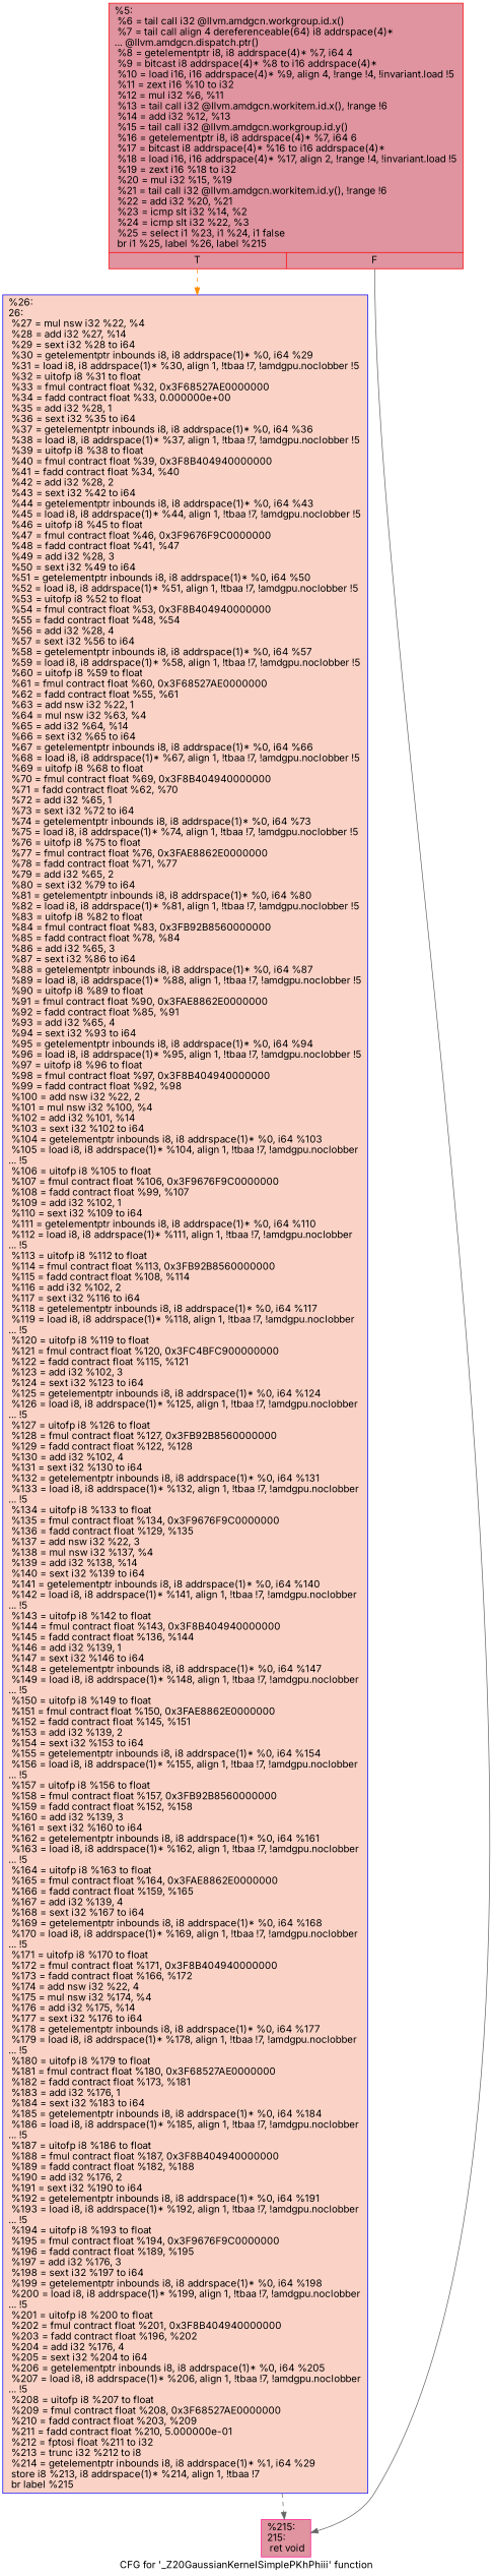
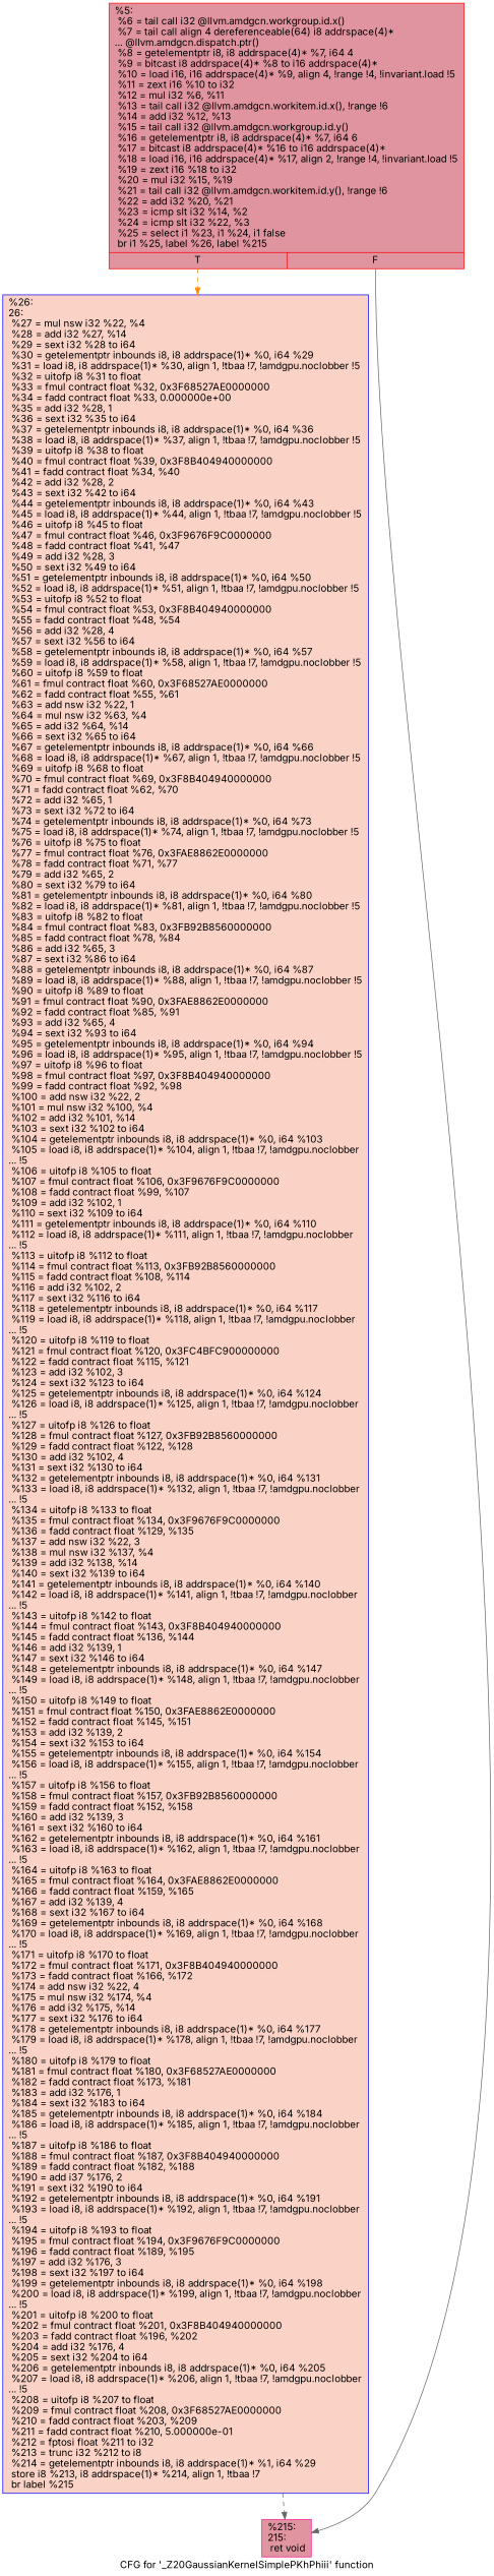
  digraph {
    label="CFG for '_Z20GaussianKernelSimplePKhPhiii' function"
    fontname=Inter
    node [fillcolor="#b70d2870" shape=record style=filled fontname=Inter]
    edge [color=gray40 style=dashed fontname=Inter]
    n1 [color=red label="{%5:\l  %6 = tail call i32 @llvm.amdgcn.workgroup.id.x()\l  %7 = tail call align 4 dereferenceable(64) i8 addrspace(4)*\l... @llvm.amdgcn.dispatch.ptr()\l  %8 = getelementptr i8, i8 addrspace(4)* %7, i64 4\l  %9 = bitcast i8 addrspace(4)* %8 to i16 addrspace(4)*\l  %10 = load i16, i16 addrspace(4)* %9, align 4, !range !4, !invariant.load !5\l  %11 = zext i16 %10 to i32\l  %12 = mul i32 %6, %11\l  %13 = tail call i32 @llvm.amdgcn.workitem.id.x(), !range !6\l  %14 = add i32 %12, %13\l  %15 = tail call i32 @llvm.amdgcn.workgroup.id.y()\l  %16 = getelementptr i8, i8 addrspace(4)* %7, i64 6\l  %17 = bitcast i8 addrspace(4)* %16 to i16 addrspace(4)*\l  %18 = load i16, i16 addrspace(4)* %17, align 2, !range !4, !invariant.load !5\l  %19 = zext i16 %18 to i32\l  %20 = mul i32 %15, %19\l  %21 = tail call i32 @llvm.amdgcn.workitem.id.y(), !range !6\l  %22 = add i32 %20, %21\l  %23 = icmp slt i32 %14, %2\l  %24 = icmp slt i32 %22, %3\l  %25 = select i1 %23, i1 %24, i1 false\l  br i1 %25, label %26, label %215\l|{<s0>T|<s1>F}}"]
-   n2 [color=blue fillcolor="#f59c7d70" label="{%26:\l26:                                               \l  %27 = mul nsw i32 %22, %4\l  %28 = add i32 %27, %14\l  %29 = sext i32 %28 to i64\l  %30 = getelementptr inbounds i8, i8 addrspace(1)* %0, i64 %29\l  %31 = load i8, i8 addrspace(1)* %30, align 1, !tbaa !7, !amdgpu.noclobber !5\l  %32 = uitofp i8 %31 to float\l  %33 = fmul contract float %32, 0x3F68527AE0000000\l  %34 = fadd contract float %33, 0.000000e+00\l  %35 = add i32 %28, 1\l  %36 = sext i32 %35 to i64\l  %37 = getelementptr inbounds i8, i8 addrspace(1)* %0, i64 %36\l  %38 = load i8, i8 addrspace(1)* %37, align 1, !tbaa !7, !amdgpu.noclobber !5\l  %39 = uitofp i8 %38 to float\l  %40 = fmul contract float %39, 0x3F8B404940000000\l  %41 = fadd contract float %34, %40\l  %42 = add i32 %28, 2\l  %43 = sext i32 %42 to i64\l  %44 = getelementptr inbounds i8, i8 addrspace(1)* %0, i64 %43\l  %45 = load i8, i8 addrspace(1)* %44, align 1, !tbaa !7, !amdgpu.noclobber !5\l  %46 = uitofp i8 %45 to float\l  %47 = fmul contract float %46, 0x3F9676F9C0000000\l  %48 = fadd contract float %41, %47\l  %49 = add i32 %28, 3\l  %50 = sext i32 %49 to i64\l  %51 = getelementptr inbounds i8, i8 addrspace(1)* %0, i64 %50\l  %52 = load i8, i8 addrspace(1)* %51, align 1, !tbaa !7, !amdgpu.noclobber !5\l  %53 = uitofp i8 %52 to float\l  %54 = fmul contract float %53, 0x3F8B404940000000\l  %55 = fadd contract float %48, %54\l  %56 = add i32 %28, 4\l  %57 = sext i32 %56 to i64\l  %58 = getelementptr inbounds i8, i8 addrspace(1)* %0, i64 %57\l  %59 = load i8, i8 addrspace(1)* %58, align 1, !tbaa !7, !amdgpu.noclobber !5\l  %60 = uitofp i8 %59 to float\l  %61 = fmul contract float %60, 0x3F68527AE0000000\l  %62 = fadd contract float %55, %61\l  %63 = add nsw i32 %22, 1\l  %64 = mul nsw i32 %63, %4\l  %65 = add i32 %64, %14\l  %66 = sext i32 %65 to i64\l  %67 = getelementptr inbounds i8, i8 addrspace(1)* %0, i64 %66\l  %68 = load i8, i8 addrspace(1)* %67, align 1, !tbaa !7, !amdgpu.noclobber !5\l  %69 = uitofp i8 %68 to float\l  %70 = fmul contract float %69, 0x3F8B404940000000\l  %71 = fadd contract float %62, %70\l  %72 = add i32 %65, 1\l  %73 = sext i32 %72 to i64\l  %74 = getelementptr inbounds i8, i8 addrspace(1)* %0, i64 %73\l  %75 = load i8, i8 addrspace(1)* %74, align 1, !tbaa !7, !amdgpu.noclobber !5\l  %76 = uitofp i8 %75 to float\l  %77 = fmul contract float %76, 0x3FAE8862E0000000\l  %78 = fadd contract float %71, %77\l  %79 = add i32 %65, 2\l  %80 = sext i32 %79 to i64\l  %81 = getelementptr inbounds i8, i8 addrspace(1)* %0, i64 %80\l  %82 = load i8, i8 addrspace(1)* %81, align 1, !tbaa !7, !amdgpu.noclobber !5\l  %83 = uitofp i8 %82 to float\l  %84 = fmul contract float %83, 0x3FB92B8560000000\l  %85 = fadd contract float %78, %84\l  %86 = add i32 %65, 3\l  %87 = sext i32 %86 to i64\l  %88 = getelementptr inbounds i8, i8 addrspace(1)* %0, i64 %87\l  %89 = load i8, i8 addrspace(1)* %88, align 1, !tbaa !7, !amdgpu.noclobber !5\l  %90 = uitofp i8 %89 to float\l  %91 = fmul contract float %90, 0x3FAE8862E0000000\l  %92 = fadd contract float %85, %91\l  %93 = add i32 %65, 4\l  %94 = sext i32 %93 to i64\l  %95 = getelementptr inbounds i8, i8 addrspace(1)* %0, i64 %94\l  %96 = load i8, i8 addrspace(1)* %95, align 1, !tbaa !7, !amdgpu.noclobber !5\l  %97 = uitofp i8 %96 to float\l  %98 = fmul contract float %97, 0x3F8B404940000000\l  %99 = fadd contract float %92, %98\l  %100 = add nsw i32 %22, 2\l  %101 = mul nsw i32 %100, %4\l  %102 = add i32 %101, %14\l  %103 = sext i32 %102 to i64\l  %104 = getelementptr inbounds i8, i8 addrspace(1)* %0, i64 %103\l  %105 = load i8, i8 addrspace(1)* %104, align 1, !tbaa !7, !amdgpu.noclobber\l... !5\l  %106 = uitofp i8 %105 to float\l  %107 = fmul contract float %106, 0x3F9676F9C0000000\l  %108 = fadd contract float %99, %107\l  %109 = add i32 %102, 1\l  %110 = sext i32 %109 to i64\l  %111 = getelementptr inbounds i8, i8 addrspace(1)* %0, i64 %110\l  %112 = load i8, i8 addrspace(1)* %111, align 1, !tbaa !7, !amdgpu.noclobber\l... !5\l  %113 = uitofp i8 %112 to float\l  %114 = fmul contract float %113, 0x3FB92B8560000000\l  %115 = fadd contract float %108, %114\l  %116 = add i32 %102, 2\l  %117 = sext i32 %116 to i64\l  %118 = getelementptr inbounds i8, i8 addrspace(1)* %0, i64 %117\l  %119 = load i8, i8 addrspace(1)* %118, align 1, !tbaa !7, !amdgpu.noclobber\l... !5\l  %120 = uitofp i8 %119 to float\l  %121 = fmul contract float %120, 0x3FC4BFC900000000\l  %122 = fadd contract float %115, %121\l  %123 = add i32 %102, 3\l  %124 = sext i32 %123 to i64\l  %125 = getelementptr inbounds i8, i8 addrspace(1)* %0, i64 %124\l  %126 = load i8, i8 addrspace(1)* %125, align 1, !tbaa !7, !amdgpu.noclobber\l... !5\l  %127 = uitofp i8 %126 to float\l  %128 = fmul contract float %127, 0x3FB92B8560000000\l  %129 = fadd contract float %122, %128\l  %130 = add i32 %102, 4\l  %131 = sext i32 %130 to i64\l  %132 = getelementptr inbounds i8, i8 addrspace(1)* %0, i64 %131\l  %133 = load i8, i8 addrspace(1)* %132, align 1, !tbaa !7, !amdgpu.noclobber\l... !5\l  %134 = uitofp i8 %133 to float\l  %135 = fmul contract float %134, 0x3F9676F9C0000000\l  %136 = fadd contract float %129, %135\l  %137 = add nsw i32 %22, 3\l  %138 = mul nsw i32 %137, %4\l  %139 = add i32 %138, %14\l  %140 = sext i32 %139 to i64\l  %141 = getelementptr inbounds i8, i8 addrspace(1)* %0, i64 %140\l  %142 = load i8, i8 addrspace(1)* %141, align 1, !tbaa !7, !amdgpu.noclobber\l... !5\l  %143 = uitofp i8 %142 to float\l  %144 = fmul contract float %143, 0x3F8B404940000000\l  %145 = fadd contract float %136, %144\l  %146 = add i32 %139, 1\l  %147 = sext i32 %146 to i64\l  %148 = getelementptr inbounds i8, i8 addrspace(1)* %0, i64 %147\l  %149 = load i8, i8 addrspace(1)* %148, align 1, !tbaa !7, !amdgpu.noclobber\l... !5\l  %150 = uitofp i8 %149 to float\l  %151 = fmul contract float %150, 0x3FAE8862E0000000\l  %152 = fadd contract float %145, %151\l  %153 = add i32 %139, 2\l  %154 = sext i32 %153 to i64\l  %155 = getelementptr inbounds i8, i8 addrspace(1)* %0, i64 %154\l  %156 = load i8, i8 addrspace(1)* %155, align 1, !tbaa !7, !amdgpu.noclobber\l... !5\l  %157 = uitofp i8 %156 to float\l  %158 = fmul contract float %157, 0x3FB92B8560000000\l  %159 = fadd contract float %152, %158\l  %160 = add i32 %139, 3\l  %161 = sext i32 %160 to i64\l  %162 = getelementptr inbounds i8, i8 addrspace(1)* %0, i64 %161\l  %163 = load i8, i8 addrspace(1)* %162, align 1, !tbaa !7, !amdgpu.noclobber\l... !5\l  %164 = uitofp i8 %163 to float\l  %165 = fmul contract float %164, 0x3FAE8862E0000000\l  %166 = fadd contract float %159, %165\l  %167 = add i32 %139, 4\l  %168 = sext i32 %167 to i64\l  %169 = getelementptr inbounds i8, i8 addrspace(1)* %0, i64 %168\l  %170 = load i8, i8 addrspace(1)* %169, align 1, !tbaa !7, !amdgpu.noclobber\l... !5\l  %171 = uitofp i8 %170 to float\l  %172 = fmul contract float %171, 0x3F8B404940000000\l  %173 = fadd contract float %166, %172\l  %174 = add nsw i32 %22, 4\l  %175 = mul nsw i32 %174, %4\l  %176 = add i32 %175, %14\l  %177 = sext i32 %176 to i64\l  %178 = getelementptr inbounds i8, i8 addrspace(1)* %0, i64 %177\l  %179 = load i8, i8 addrspace(1)* %178, align 1, !tbaa !7, !amdgpu.noclobber\l... !5\l  %180 = uitofp i8 %179 to float\l  %181 = fmul contract float %180, 0x3F68527AE0000000\l  %182 = fadd contract float %173, %181\l  %183 = add i32 %176, 1\l  %184 = sext i32 %183 to i64\l  %185 = getelementptr inbounds i8, i8 addrspace(1)* %0, i64 %184\l  %186 = load i8, i8 addrspace(1)* %185, align 1, !tbaa !7, !amdgpu.noclobber\l... !5\l  %187 = uitofp i8 %186 to float\l  %188 = fmul contract float %187, 0x3F8B404940000000\l  %189 = fadd contract float %182, %188\l  %190 = add i32 %176, 2\l  %191 = sext i32 %190 to i64\l  %192 = getelementptr inbounds i8, i8 addrspace(1)* %0, i64 %191\l  %193 = load i8, i8 addrspace(1)* %192, align 1, !tbaa !7, !amdgpu.noclobber\l... !5\l  %194 = uitofp i8 %193 to float\l  %195 = fmul contract float %194, 0x3F9676F9C0000000\l  %196 = fadd contract float %189, %195\l  %197 = add i32 %176, 3\l  %198 = sext i32 %197 to i64\l  %199 = getelementptr inbounds i8, i8 addrspace(1)* %0, i64 %198\l  %200 = load i8, i8 addrspace(1)* %199, align 1, !tbaa !7, !amdgpu.noclobber\l... !5\l  %201 = uitofp i8 %200 to float\l  %202 = fmul contract float %201, 0x3F8B404940000000\l  %203 = fadd contract float %196, %202\l  %204 = add i32 %176, 4\l  %205 = sext i32 %204 to i64\l  %206 = getelementptr inbounds i8, i8 addrspace(1)* %0, i64 %205\l  %207 = load i8, i8 addrspace(1)* %206, align 1, !tbaa !7, !amdgpu.noclobber\l... !5\l  %208 = uitofp i8 %207 to float\l  %209 = fmul contract float %208, 0x3F68527AE0000000\l  %210 = fadd contract float %203, %209\l  %211 = fadd contract float %210, 5.000000e-01\l  %212 = fptosi float %211 to i32\l  %213 = trunc i32 %212 to i8\l  %214 = getelementptr inbounds i8, i8 addrspace(1)* %1, i64 %29\l  store i8 %213, i8 addrspace(1)* %214, align 1, !tbaa !7\l  br label %215\l}"]
+   n2 [color=blue fillcolor="#f59c7d70" label="{%26:\l26:                                               \l  %27 = mul nsw i32 %22, %4\l  %28 = add i32 %27, %14\l  %29 = sext i32 %28 to i64\l  %30 = getelementptr inbounds i8, i8 addrspace(1)* %0, i64 %29\l  %31 = load i8, i8 addrspace(1)* %30, align 1, !tbaa !7, !amdgpu.noclobber !5\l  %32 = uitofp i8 %31 to float\l  %33 = fmul contract float %32, 0x3F68527AE0000000\l  %34 = fadd contract float %33, 0.000000e+00\l  %35 = add i32 %28, 1\l  %36 = sext i32 %35 to i64\l  %37 = getelementptr inbounds i8, i8 addrspace(1)* %0, i64 %36\l  %38 = load i8, i8 addrspace(1)* %37, align 1, !tbaa !7, !amdgpu.noclobber !5\l  %39 = uitofp i8 %38 to float\l  %40 = fmul contract float %39, 0x3F8B404940000000\l  %41 = fadd contract float %34, %40\l  %42 = add i32 %28, 2\l  %43 = sext i32 %42 to i64\l  %44 = getelementptr inbounds i8, i8 addrspace(1)* %0, i64 %43\l  %45 = load i8, i8 addrspace(1)* %44, align 1, !tbaa !7, !amdgpu.noclobber !5\l  %46 = uitofp i8 %45 to float\l  %47 = fmul contract float %46, 0x3F9676F9C0000000\l  %48 = fadd contract float %41, %47\l  %49 = add i32 %28, 3\l  %50 = sext i32 %49 to i64\l  %51 = getelementptr inbounds i8, i8 addrspace(1)* %0, i64 %50\l  %52 = load i8, i8 addrspace(1)* %51, align 1, !tbaa !7, !amdgpu.noclobber !5\l  %53 = uitofp i8 %52 to float\l  %54 = fmul contract float %53, 0x3F8B404940000000\l  %55 = fadd contract float %48, %54\l  %56 = add i32 %28, 4\l  %57 = sext i32 %56 to i64\l  %58 = getelementptr inbounds i8, i8 addrspace(1)* %0, i64 %57\l  %59 = load i8, i8 addrspace(1)* %58, align 1, !tbaa !7, !amdgpu.noclobber !5\l  %60 = uitofp i8 %59 to float\l  %61 = fmul contract float %60, 0x3F68527AE0000000\l  %62 = fadd contract float %55, %61\l  %63 = add nsw i32 %22, 1\l  %64 = mul nsw i32 %63, %4\l  %65 = add i32 %64, %14\l  %66 = sext i32 %65 to i64\l  %67 = getelementptr inbounds i8, i8 addrspace(1)* %0, i64 %66\l  %68 = load i8, i8 addrspace(1)* %67, align 1, !tbaa !7, !amdgpu.noclobber !5\l  %69 = uitofp i8 %68 to float\l  %70 = fmul contract float %69, 0x3F8B404940000000\l  %71 = fadd contract float %62, %70\l  %72 = add i32 %65, 1\l  %73 = sext i32 %72 to i64\l  %74 = getelementptr inbounds i8, i8 addrspace(1)* %0, i64 %73\l  %75 = load i8, i8 addrspace(1)* %74, align 1, !tbaa !7, !amdgpu.noclobber !5\l  %76 = uitofp i8 %75 to float\l  %77 = fmul contract float %76, 0x3FAE8862E0000000\l  %78 = fadd contract float %71, %77\l  %79 = add i32 %65, 2\l  %80 = sext i32 %79 to i64\l  %81 = getelementptr inbounds i8, i8 addrspace(1)* %0, i64 %80\l  %82 = load i8, i8 addrspace(1)* %81, align 1, !tbaa !7, !amdgpu.noclobber !5\l  %83 = uitofp i8 %82 to float\l  %84 = fmul contract float %83, 0x3FB92B8560000000\l  %85 = fadd contract float %78, %84\l  %86 = add i32 %65, 3\l  %87 = sext i32 %86 to i64\l  %88 = getelementptr inbounds i8, i8 addrspace(1)* %0, i64 %87\l  %89 = load i8, i8 addrspace(1)* %88, align 1, !tbaa !7, !amdgpu.noclobber !5\l  %90 = uitofp i8 %89 to float\l  %91 = fmul contract float %90, 0x3FAE8862E0000000\l  %92 = fadd contract float %85, %91\l  %93 = add i32 %65, 4\l  %94 = sext i32 %93 to i64\l  %95 = getelementptr inbounds i8, i8 addrspace(1)* %0, i64 %94\l  %96 = load i8, i8 addrspace(1)* %95, align 1, !tbaa !7, !amdgpu.noclobber !5\l  %97 = uitofp i8 %96 to float\l  %98 = fmul contract float %97, 0x3F8B404940000000\l  %99 = fadd contract float %92, %98\l  %100 = add nsw i32 %22, 2\l  %101 = mul nsw i32 %100, %4\l  %102 = add i32 %101, %14\l  %103 = sext i32 %102 to i64\l  %104 = getelementptr inbounds i8, i8 addrspace(1)* %0, i64 %103\l  %105 = load i8, i8 addrspace(1)* %104, align 1, !tbaa !7, !amdgpu.noclobber\l... !5\l  %106 = uitofp i8 %105 to float\l  %107 = fmul contract float %106, 0x3F9676F9C0000000\l  %108 = fadd contract float %99, %107\l  %109 = add i32 %102, 1\l  %110 = sext i32 %109 to i64\l  %111 = getelementptr inbounds i8, i8 addrspace(1)* %0, i64 %110\l  %112 = load i8, i8 addrspace(1)* %111, align 1, !tbaa !7, !amdgpu.noclobber\l... !5\l  %113 = uitofp i8 %112 to float\l  %114 = fmul contract float %113, 0x3FB92B8560000000\l  %115 = fadd contract float %108, %114\l  %116 = add i32 %102, 2\l  %117 = sext i32 %116 to i64\l  %118 = getelementptr inbounds i8, i8 addrspace(1)* %0, i64 %117\l  %119 = load i8, i8 addrspace(1)* %118, align 1, !tbaa !7, !amdgpu.noclobber\l... !5\l  %120 = uitofp i8 %119 to float\l  %121 = fmul contract float %120, 0x3FC4BFC900000000\l  %122 = fadd contract float %115, %121\l  %123 = add i32 %102, 3\l  %124 = sext i32 %123 to i64\l  %125 = getelementptr inbounds i8, i8 addrspace(1)* %0, i64 %124\l  %126 = load i8, i8 addrspace(1)* %125, align 1, !tbaa !7, !amdgpu.noclobber\l... !5\l  %127 = uitofp i8 %126 to float\l  %128 = fmul contract float %127, 0x3FB92B8560000000\l  %129 = fadd contract float %122, %128\l  %130 = add i32 %102, 4\l  %131 = sext i32 %130 to i64\l  %132 = getelementptr inbounds i8, i8 addrspace(1)* %0, i64 %131\l  %133 = load i8, i8 addrspace(1)* %132, align 1, !tbaa !7, !amdgpu.noclobber\l... !5\l  %134 = uitofp i8 %133 to float\l  %135 = fmul contract float %134, 0x3F9676F9C0000000\l  %136 = fadd contract float %129, %135\l  %137 = add nsw i32 %22, 3\l  %138 = mul nsw i32 %137, %4\l  %139 = add i32 %138, %14\l  %140 = sext i32 %139 to i64\l  %141 = getelementptr inbounds i8, i8 addrspace(1)* %0, i64 %140\l  %142 = load i8, i8 addrspace(1)* %141, align 1, !tbaa !7, !amdgpu.noclobber\l... !5\l  %143 = uitofp i8 %142 to float\l  %144 = fmul contract float %143, 0x3F8B404940000000\l  %145 = fadd contract float %136, %144\l  %146 = add i32 %139, 1\l  %147 = sext i32 %146 to i64\l  %148 = getelementptr inbounds i8, i8 addrspace(1)* %0, i64 %147\l  %149 = load i8, i8 addrspace(1)* %148, align 1, !tbaa !7, !amdgpu.noclobber\l... !5\l  %150 = uitofp i8 %149 to float\l  %151 = fmul contract float %150, 0x3FAE8862E0000000\l  %152 = fadd contract float %145, %151\l  %153 = add i32 %139, 2\l  %154 = sext i32 %153 to i64\l  %155 = getelementptr inbounds i8, i8 addrspace(1)* %0, i64 %154\l  %156 = load i8, i8 addrspace(1)* %155, align 1, !tbaa !7, !amdgpu.noclobber\l... !5\l  %157 = uitofp i8 %156 to float\l  %158 = fmul contract float %157, 0x3FB92B8560000000\l  %159 = fadd contract float %152, %158\l  %160 = add i32 %139, 3\l  %161 = sext i32 %160 to i64\l  %162 = getelementptr inbounds i8, i8 addrspace(1)* %0, i64 %161\l  %163 = load i8, i8 addrspace(1)* %162, align 1, !tbaa !7, !amdgpu.noclobber\l... !5\l  %164 = uitofp i8 %163 to float\l  %165 = fmul contract float %164, 0x3FAE8862E0000000\l  %166 = fadd contract float %159, %165\l  %167 = add i32 %139, 4\l  %168 = sext i32 %167 to i64\l  %169 = getelementptr inbounds i8, i8 addrspace(1)* %0, i64 %168\l  %170 = load i8, i8 addrspace(1)* %169, align 1, !tbaa !7, !amdgpu.noclobber\l... !5\l  %171 = uitofp i8 %170 to float\l  %172 = fmul contract float %171, 0x3F8B404940000000\l  %173 = fadd contract float %166, %172\l  %174 = add nsw i32 %22, 4\l  %175 = mul nsw i32 %174, %4\l  %176 = add i32 %175, %14\l  %177 = sext i32 %176 to i64\l  %178 = getelementptr inbounds i8, i8 addrspace(1)* %0, i64 %177\l  %179 = load i8, i8 addrspace(1)* %178, align 1, !tbaa !7, !amdgpu.noclobber\l... !5\l  %180 = uitofp i8 %179 to float\l  %181 = fmul contract float %180, 0x3F68527AE0000000\l  %182 = fadd contract float %173, %181\l  %183 = add i32 %176, 1\l  %184 = sext i32 %183 to i64\l  %185 = getelementptr inbounds i8, i8 addrspace(1)* %0, i64 %184\l  %186 = load i8, i8 addrspace(1)* %185, align 1, !tbaa !7, !amdgpu.noclobber\l... !5\l  %187 = uitofp i8 %186 to float\l  %188 = fmul contract float %187, 0x3F8B404940000000\l  %189 = fadd contract float %182, %188\l  %190 = add i37 %176, 2\l  %191 = sext i32 %190 to i64\l  %192 = getelementptr inbounds i8, i8 addrspace(1)* %0, i64 %191\l  %193 = load i8, i8 addrspace(1)* %192, align 1, !tbaa !7, !amdgpu.noclobber\l... !5\l  %194 = uitofp i8 %193 to float\l  %195 = fmul contract float %194, 0x3F9676F9C0000000\l  %196 = fadd contract float %189, %195\l  %197 = add i32 %176, 3\l  %198 = sext i32 %197 to i64\l  %199 = getelementptr inbounds i8, i8 addrspace(1)* %0, i64 %198\l  %200 = load i8, i8 addrspace(1)* %199, align 1, !tbaa !7, !amdgpu.noclobber\l... !5\l  %201 = uitofp i8 %200 to float\l  %202 = fmul contract float %201, 0x3F8B404940000000\l  %203 = fadd contract float %196, %202\l  %204 = add i32 %176, 4\l  %205 = sext i32 %204 to i64\l  %206 = getelementptr inbounds i8, i8 addrspace(1)* %0, i64 %205\l  %207 = load i8, i8 addrspace(1)* %206, align 1, !tbaa !7, !amdgpu.noclobber\l... !5\l  %208 = uitofp i8 %207 to float\l  %209 = fmul contract float %208, 0x3F68527AE0000000\l  %210 = fadd contract float %203, %209\l  %211 = fadd contract float %210, 5.000000e-01\l  %212 = fptosi float %211 to i32\l  %213 = trunc i32 %212 to i8\l  %214 = getelementptr inbounds i8, i8 addrspace(1)* %1, i64 %29\l  store i8 %213, i8 addrspace(1)* %214, align 1, !tbaa !7\l  br label %215\l}"]
    n3 [color=deeppink label="{%215:\l215:                                              \l  ret void\l}"]
    n1 -> n2 [tailport=s0 color=darkorange]
    n1 -> n3 [tailport=s1 style=solid]
    n2 -> n3
  }
